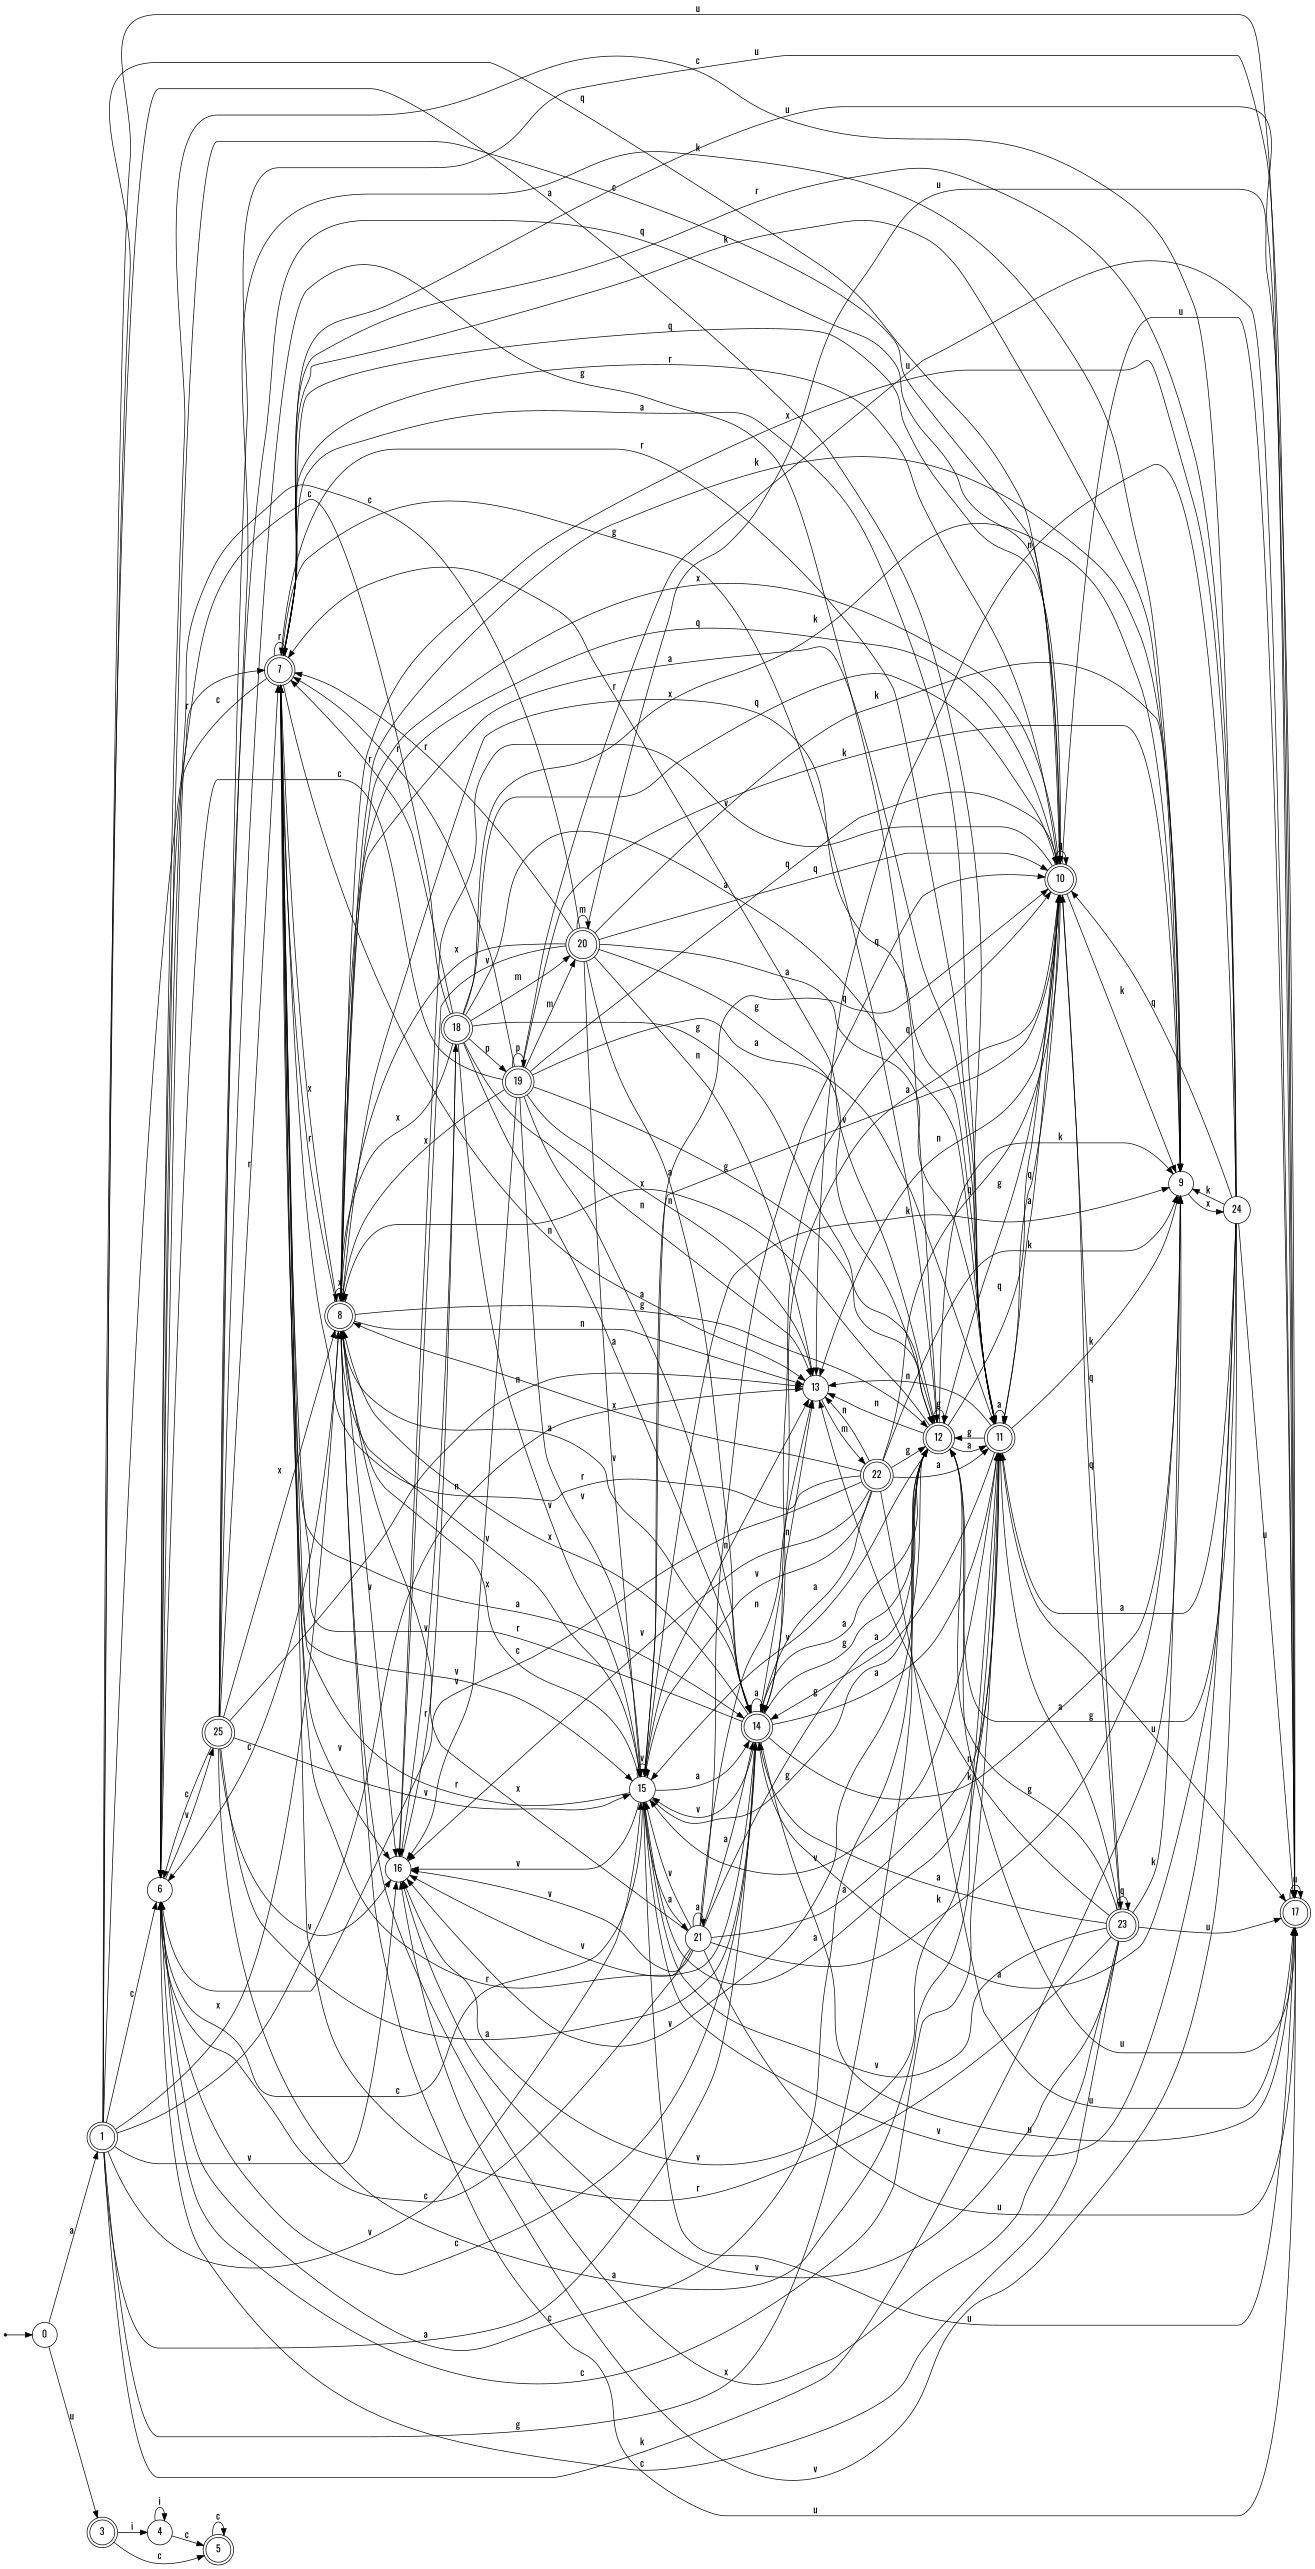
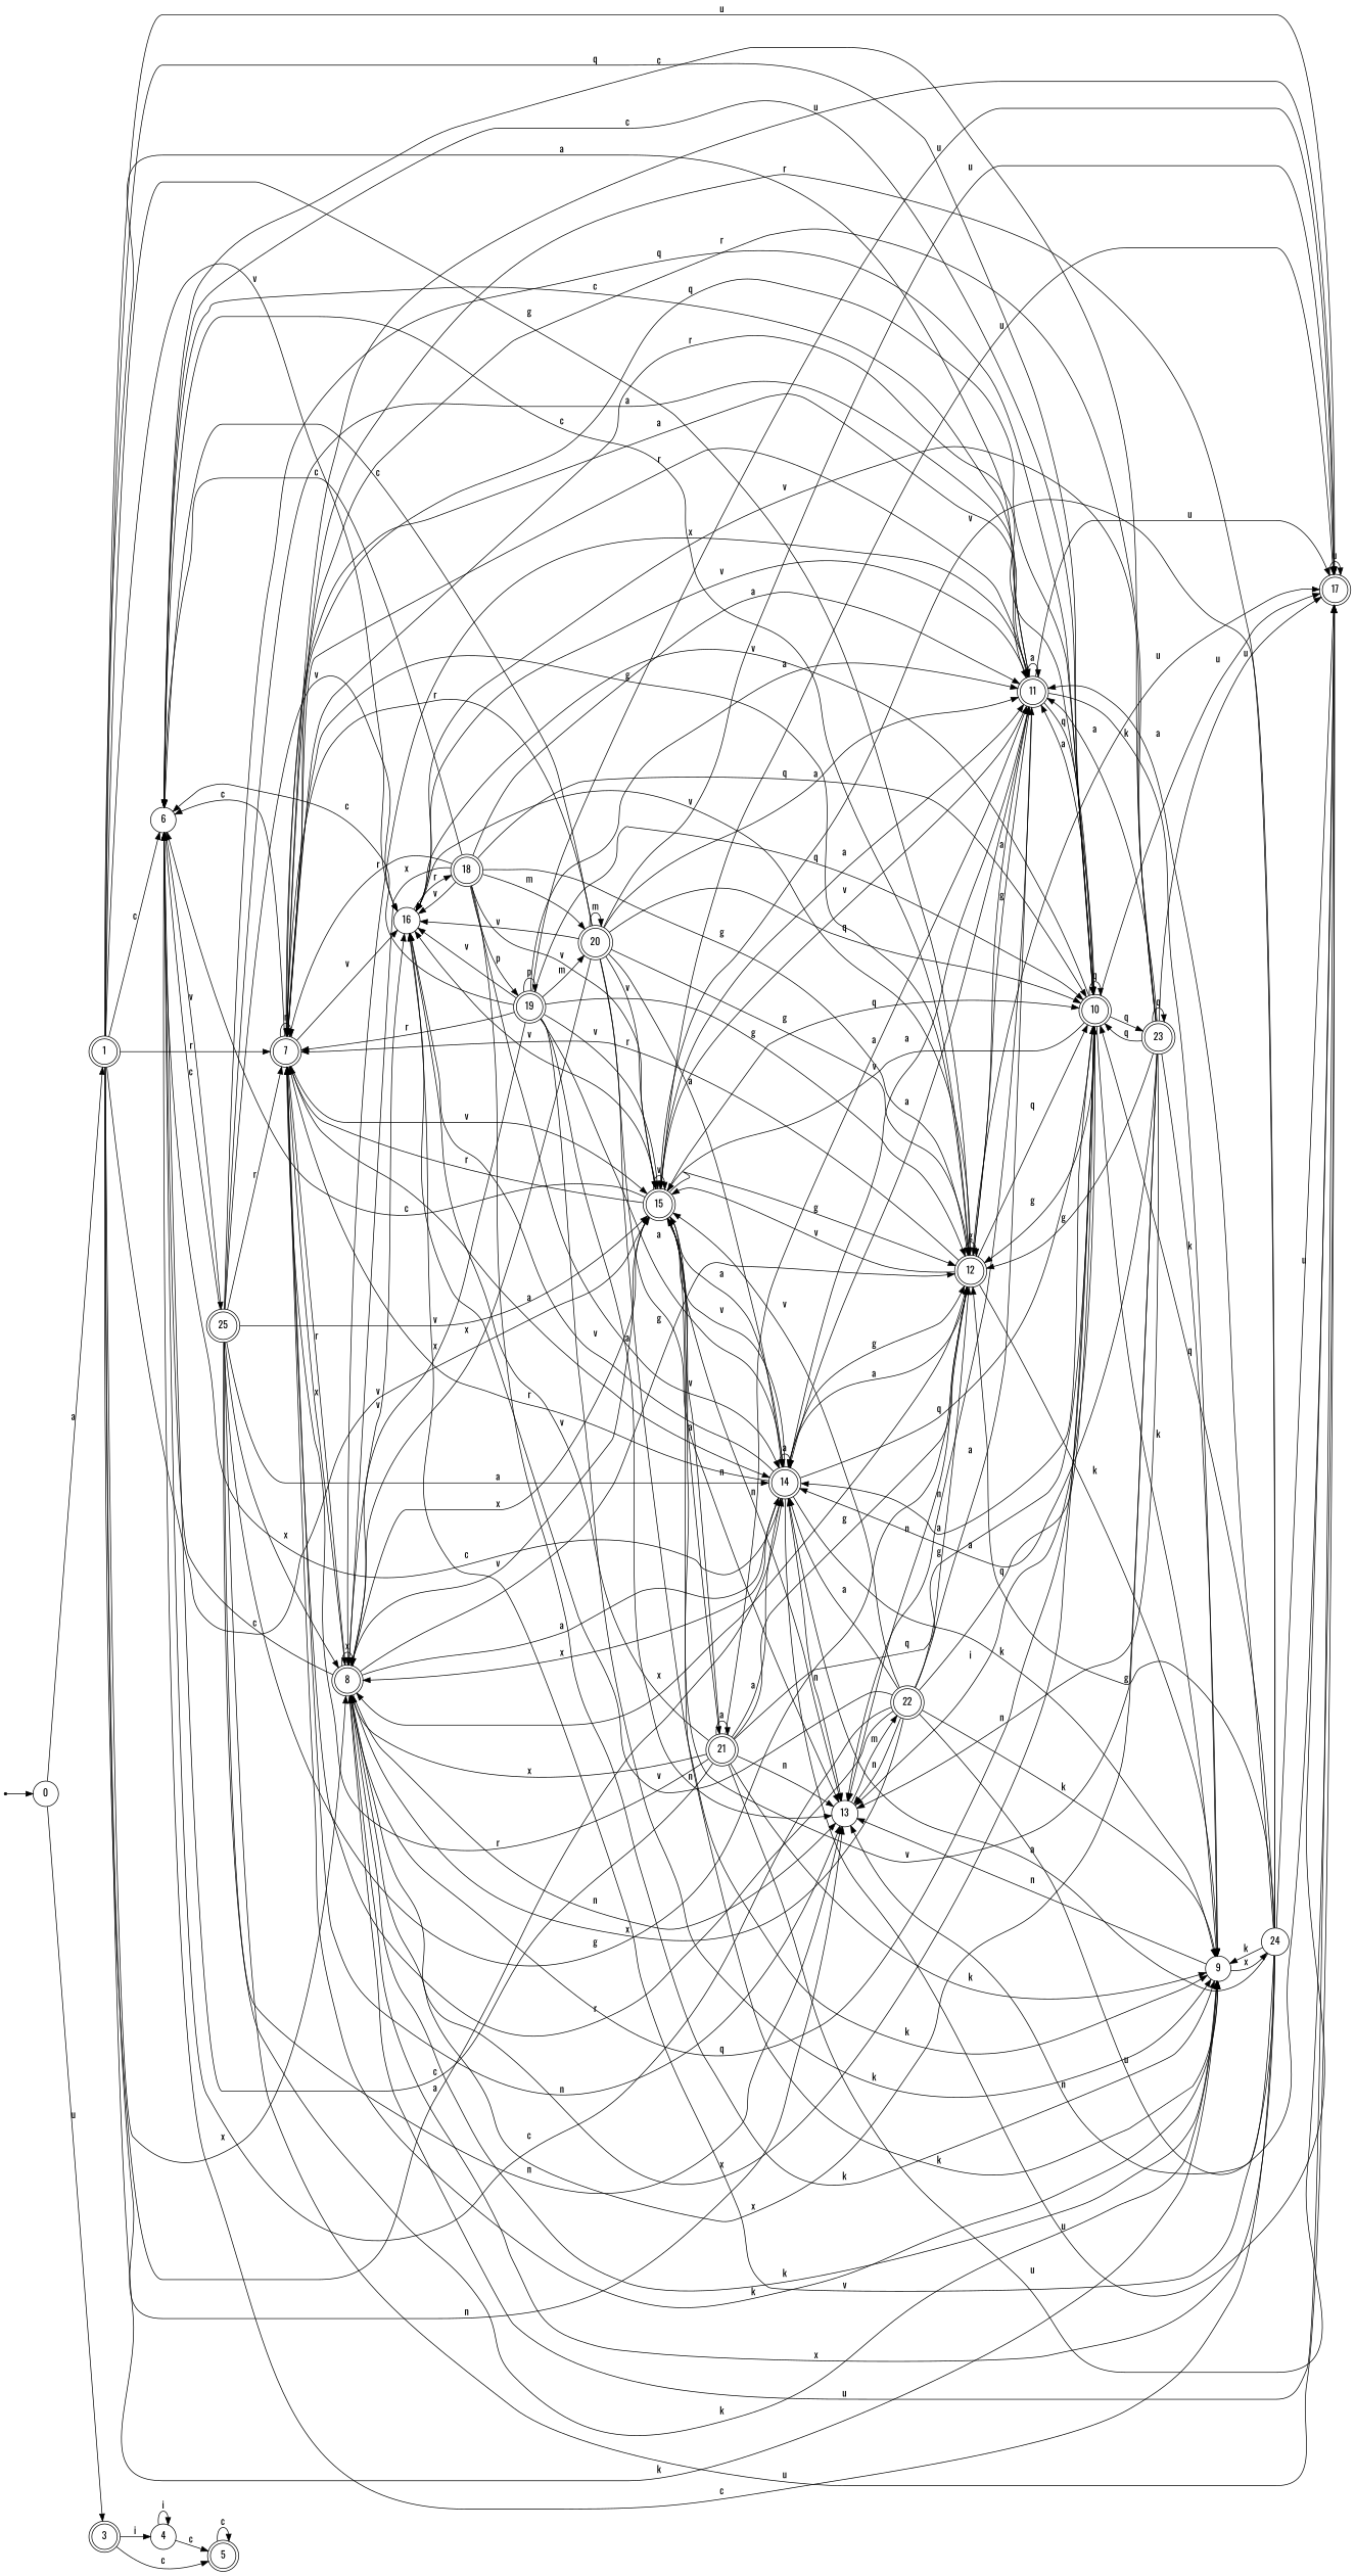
  digraph {
    fontname=Oswald
    rankdir=LR
    node [fontname=Oswald shape=doublecircle]
    edge [fontname=Oswald]
    dummy0 [shape=point]
    0 [shape=circle]
    1
    3
    6 [shape=circle]
    7
    8
    9 [shape=circle]
    10
    11
    12
    13 [shape=circle]
    14
-   15 [shape=circle]
+   15
    16 [shape=circle]
    17
    4 [shape=circle]
    5
    25
    24 [shape=circle]
    23
    22
-   21 [shape=circle]
+   21
    18
    19
    20
    dummy0 -> 0
    0 -> 1 [label=a]
    0 -> 3 [label=u]
    1 -> 6 [label=c]
    1 -> 7 [label=r]
    1 -> 8 [label=x]
    1 -> 9 [label=k]
    1 -> 10 [label=q]
    1 -> 11 [label=a]
    1 -> 12 [label=g]
    1 -> 13 [label=n]
    1 -> 14 [label=a]
    1 -> 15 [label=v]
    1 -> 16 [label=v]
    1 -> 17 [label=u]
    3 -> 4 [label=i]
    3 -> 5 [label=c]
    6 -> 25 [label=v]
    7 -> 6 [label=c]
    7 -> 7 [label=r]
    7 -> 8 [label=x]
    7 -> 9 [label=k]
    7 -> 10 [label=q]
    7 -> 11 [label=a]
    7 -> 12 [label=g]
    7 -> 13 [label=n]
    7 -> 14 [label=a]
    7 -> 15 [label=v]
    7 -> 16 [label=v]
    7 -> 17 [label=u]
    8 -> 6 [label=c]
    8 -> 7 [label=r]
    8 -> 8 [label=x]
    8 -> 9 [label=k]
    8 -> 10 [label=q]
-   8 -> 11 [label=a]
    8 -> 12 [label=g]
    8 -> 13 [label=n]
    8 -> 14 [label=a]
    8 -> 15 [label=v]
    8 -> 16 [label=v]
    8 -> 17 [label=u]
    9 -> 24 [label=x]
    10 -> 6 [label=c]
    10 -> 7 [label=r]
    10 -> 8 [label=x]
    10 -> 9 [label=k]
    10 -> 10 [label=q]
    10 -> 11 [label=a]
    10 -> 12 [label=g]
-   10 -> 13 [label=n]
+   10 -> 13 [label=i]
    10 -> 14 [label=a]
    10 -> 15 [label=v]
    10 -> 16 [label=v]
    10 -> 17 [label=u]
    10 -> 23 [label=q]
    11 -> 6 [label=c]
    11 -> 7 [label=r]
    11 -> 8 [label=x]
    11 -> 9 [label=k]
    11 -> 10 [label=q]
    11 -> 11 [label=a]
    11 -> 12 [label=g]
    11 -> 13 [label=n]
    11 -> 14 [label=a]
    11 -> 15 [label=v]
    11 -> 16 [label=v]
    11 -> 17 [label=u]
    12 -> 6 [label=c]
    12 -> 7 [label=r]
    12 -> 8 [label=x]
    12 -> 9 [label=k]
    12 -> 10 [label=q]
    12 -> 11 [label=a]
    12 -> 12 [label=g]
    12 -> 13 [label=n]
    12 -> 14 [label=a]
    12 -> 15 [label=v]
    12 -> 16 [label=v]
    12 -> 17 [label=u]
    13 -> 22 [label=m]
    14 -> 6 [label=c]
    14 -> 7 [label=r]
    14 -> 8 [label=x]
    14 -> 9 [label=k]
    14 -> 10 [label=q]
    14 -> 11 [label=a]
    14 -> 12 [label=g]
    14 -> 13 [label=n]
    14 -> 14 [label=a]
    14 -> 15 [label=v]
    14 -> 16 [label=v]
    14 -> 17 [label=u]
    15 -> 6 [label=c]
    15 -> 7 [label=r]
    15 -> 8 [label=x]
    15 -> 9 [label=k]
    15 -> 10 [label=q]
    15 -> 11 [label=a]
    15 -> 12 [label=g]
    15 -> 13 [label=n]
    15 -> 14 [label=a]
    15 -> 15 [label=v]
    15 -> 16 [label=v]
    15 -> 17 [label=u]
    15 -> 21 [label=a]
    16 -> 18 [label=r]
    17 -> 17 [label=u]
    4 -> 4 [label=i]
    4 -> 5 [label=c]
    5 -> 5 [label=c]
    25 -> 6 [label=c]
    25 -> 7 [label=r]
    25 -> 8 [label=x]
    25 -> 9 [label=k]
    25 -> 10 [label=q]
    25 -> 11 [label=a]
    25 -> 12 [label=g]
    25 -> 13 [label=n]
    25 -> 14 [label=a]
    25 -> 15 [label=v]
    25 -> 16 [label=v]
    25 -> 17 [label=u]
    24 -> 6 [label=c]
    24 -> 7 [label=r]
    24 -> 8 [label=x]
    24 -> 9 [label=k]
    24 -> 10 [label=q]
    24 -> 11 [label=a]
    24 -> 12 [label=g]
    24 -> 13 [label=n]
    24 -> 14 [label=a]
    24 -> 15 [label=v]
    24 -> 16 [label=v]
    24 -> 17 [label=u]
    23 -> 6 [label=c]
    23 -> 7 [label=r]
    23 -> 8 [label=x]
    23 -> 9 [label=k]
    23 -> 10 [label=q]
    23 -> 11 [label=a]
    23 -> 12 [label=g]
    23 -> 13 [label=n]
    23 -> 14 [label=a]
    23 -> 15 [label=v]
    23 -> 16 [label=v]
    23 -> 17 [label=u]
    23 -> 23 [label=q]
    22 -> 6 [label=c]
    22 -> 7 [label=r]
    22 -> 8 [label=x]
    22 -> 9 [label=k]
    22 -> 10 [label=q]
    22 -> 11 [label=a]
    22 -> 12 [label=g]
    22 -> 13 [label=n]
    22 -> 14 [label=a]
    22 -> 15 [label=v]
    22 -> 16 [label=v]
    22 -> 17 [label=u]
    21 -> 6 [label=c]
    21 -> 7 [label=r]
    21 -> 8 [label=x]
    21 -> 9 [label=k]
    21 -> 10 [label=q]
    21 -> 11 [label=a]
    21 -> 12 [label=g]
    21 -> 13 [label=n]
    21 -> 14 [label=a]
    21 -> 15 [label=v]
    21 -> 16 [label=v]
    21 -> 17 [label=u]
    21 -> 21 [label=a]
    18 -> 6 [label=c]
    18 -> 7 [label=r]
    18 -> 8 [label=x]
    18 -> 9 [label=k]
    18 -> 10 [label=q]
    18 -> 11 [label=a]
    18 -> 12 [label=g]
-   18 -> 13 [label=n]
+   9 -> 13 [label=n]
    18 -> 14 [label=a]
    18 -> 15 [label=v]
    18 -> 16 [label=v]
    18 -> 19 [label=p]
    18 -> 20 [label=m]
    19 -> 6 [label=c]
    19 -> 7 [label=r]
    19 -> 8 [label=x]
    19 -> 9 [label=k]
    19 -> 10 [label=q]
    19 -> 11 [label=a]
    19 -> 12 [label=g]
    19 -> 13 [label=n]
    19 -> 14 [label=a]
    19 -> 15 [label=v]
    19 -> 16 [label=v]
    19 -> 17 [label=u]
    19 -> 19 [label=p]
    19 -> 20 [label=m]
    20 -> 6 [label=c]
    20 -> 7 [label=r]
    20 -> 8 [label=x]
    20 -> 9 [label=k]
    20 -> 10 [label=q]
    20 -> 11 [label=a]
    20 -> 12 [label=g]
    20 -> 13 [label=n]
    20 -> 14 [label=a]
    20 -> 15 [label=v]
    20 -> 16 [label=v]
    20 -> 17 [label=u]
    20 -> 20 [label=m]
  }
